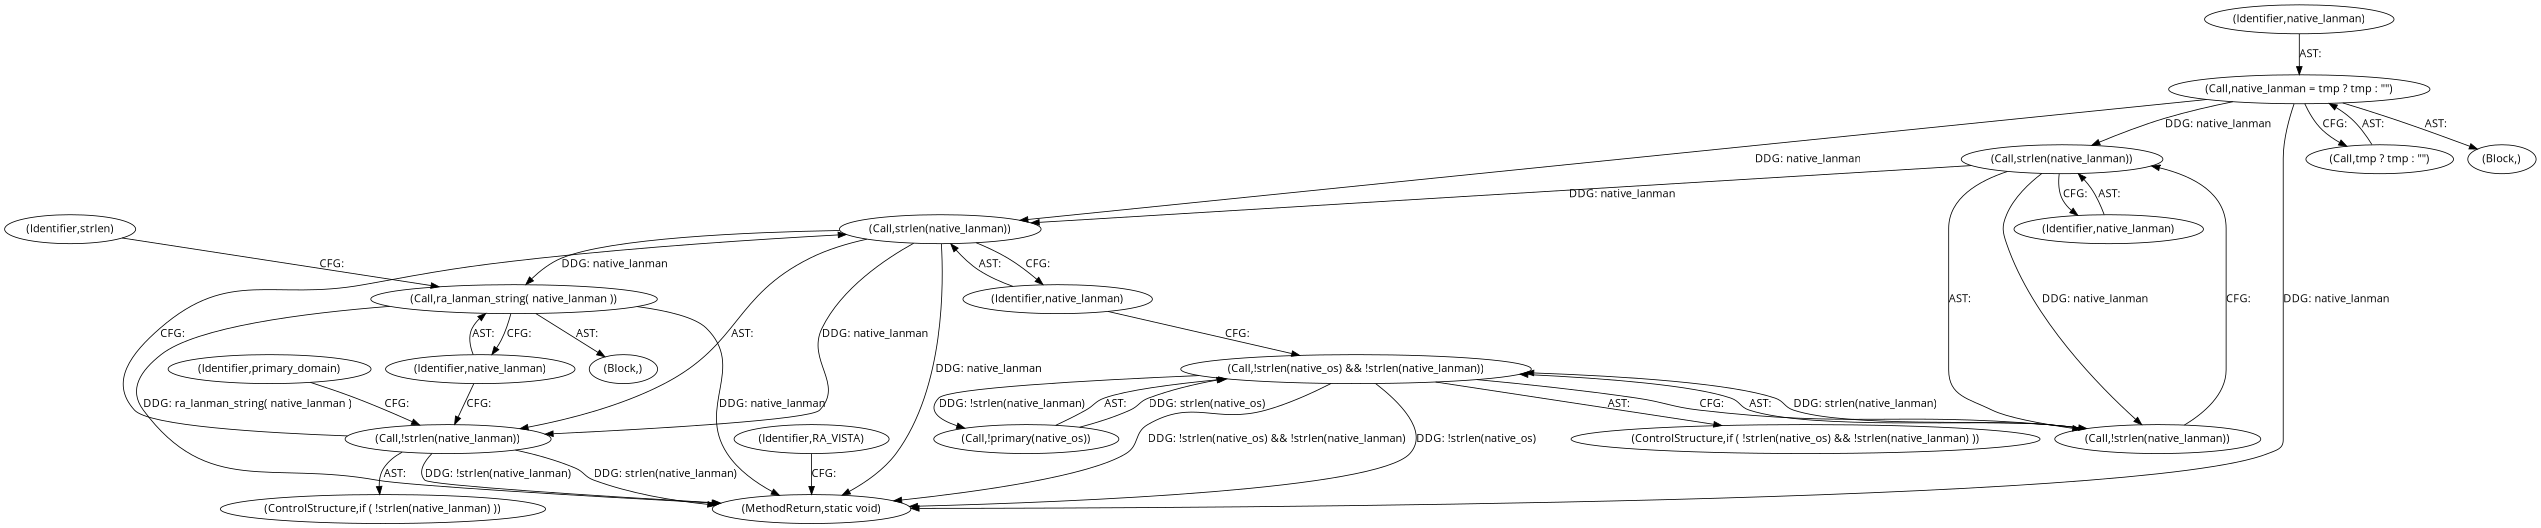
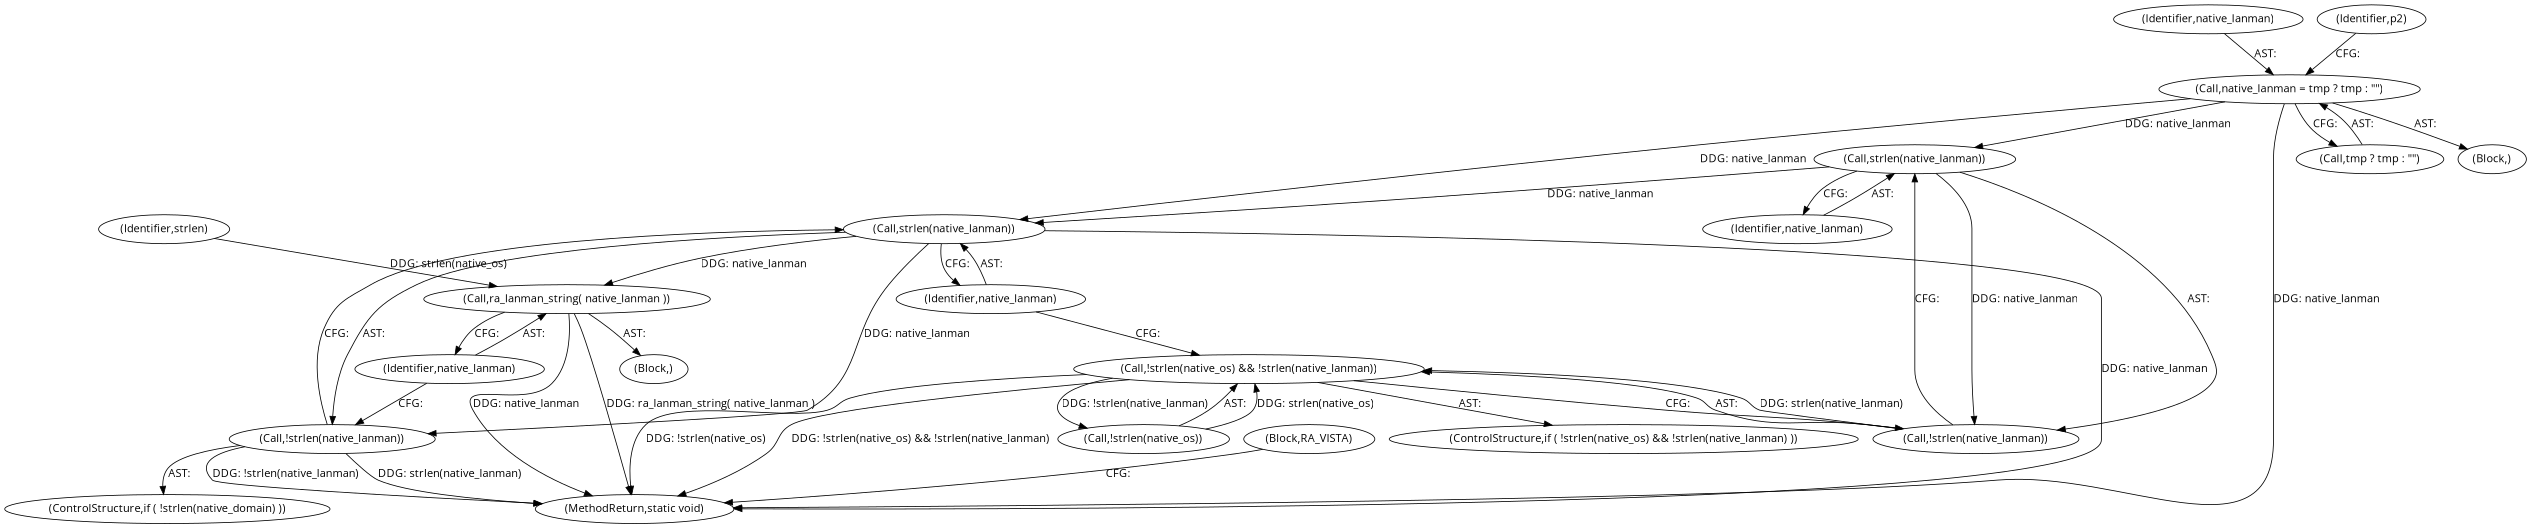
  digraph {
    fontname="Open Sans"
    node [fontname="Open Sans"]
    edge [fontname="Open Sans"]
    n1 [label="(Call,native_lanman = tmp ? tmp : \"\")"]
    n2 [label="(Call,strlen(native_lanman))"]
    n3 [label="(Call,strlen(native_lanman))"]
    n4 [label="(Call,tmp ? tmp : \"\")"]
    n5 [label="(Block,)"]
    n6 [label="(MethodReturn,static void)"]
    n7 [label="(Call,!strlen(native_lanman))"]
    n8 [label="(Identifier,native_lanman)"]
    n9 [label="(Call,!strlen(native_lanman))"]
    n10 [label="(Call,ra_lanman_string( native_lanman ))"]
    n11 [label="(Identifier,native_lanman)"]
    n12 [label="(Call,!strlen(native_os) && !strlen(native_lanman))"]
-   n13 [label="(Call,!primary(native_os))"]
+   n13 [label="(Call,!strlen(native_os))"]
    n14 [label="(ControlStructure,if ( !strlen(native_os) && !strlen(native_lanman) ))"]
-   n15 [label="(ControlStructure,if ( !strlen(native_lanman) ))"]
+   n15 [label="(ControlStructure,if ( !strlen(native_domain) ))"]
    n16 [label="(Identifier,native_lanman)"]
    n17 [label="(Block,)"]
    n18 [label="(Identifier,strlen)"]
-   n19 [label="(Identifier,RA_VISTA)"]
+   n19 [label="(Block,RA_VISTA)"]
    n20 [label="(Identifier,native_lanman)"]
-   n21 [label="(Identifier,primary_domain)"]
+   n22 [label="(Identifier,p2)"]
    n1 -> n2 [label="DDG: native_lanman"]
    n1 -> n3 [label="DDG: native_lanman"]
    n1 -> n4 [label="CFG: "]
    n1 -> n5 [label="AST: "]
    n1 -> n6 [label="DDG: native_lanman"]
    n2 -> n3 [label="DDG: native_lanman"]
    n2 -> n7 [label="AST: "]
    n2 -> n7 [label="DDG: native_lanman"]
    n2 -> n8 [label="CFG: "]
    n3 -> n6 [label="DDG: native_lanman"]
    n3 -> n9 [label="AST: "]
    n3 -> n9 [label="DDG: native_lanman"]
    n3 -> n10 [label="DDG: native_lanman"]
    n3 -> n11 [label="CFG: "]
    n4 -> n1 [label="AST: "]
    n7 -> n2 [label="CFG: "]
    n7 -> n12 [label="AST: "]
    n7 -> n12 [label="DDG: strlen(native_lanman)"]
    n8 -> n2 [label="AST: "]
    n9 -> n3 [label="CFG: "]
    n9 -> n6 [label="DDG: strlen(native_lanman)"]
    n9 -> n6 [label="DDG: !strlen(native_lanman)"]
    n9 -> n15 [label="AST: "]
    n10 -> n6 [label="DDG: native_lanman"]
    n10 -> n6 [label="DDG: ra_lanman_string( native_lanman )"]
    n10 -> n16 [label="CFG: "]
    n10 -> n17 [label="AST: "]
    n11 -> n3 [label="AST: "]
    n11 -> n12 [label="CFG: "]
    n12 -> n6 [label="DDG: !strlen(native_os)"]
    n12 -> n6 [label="DDG: !strlen(native_os) && !strlen(native_lanman)"]
    n12 -> n7 [label="CFG: "]
    n12 -> n13 [label="DDG: !strlen(native_lanman)"]
    n12 -> n14 [label="AST: "]
    n13 -> n12 [label="AST: "]
    n13 -> n12 [label="DDG: strlen(native_os)"]
    n16 -> n9 [label="CFG: "]
    n16 -> n10 [label="AST: "]
-   n18 -> n10 [label="CFG: "]
+   n18 -> n10 [label="DDG: strlen(native_os)"]
    n19 -> n6 [label="CFG: "]
    n20 -> n1 [label="AST: "]
-   n21 -> n9 [label="CFG: "]
+   n22 -> n1 [label="CFG: "]
  }
